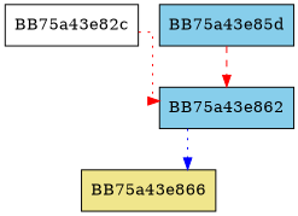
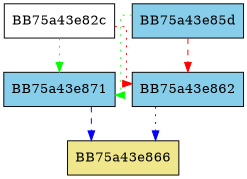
  digraph {
    splines=ortho
    node [fillcolor=skyblue shape=box style=filled]
    edge [color=green style=dotted]
    BB75a43e82c [fillcolor=white]
+   BB75a43e871
    BB75a43e862
    BB75a43e866 [fillcolor=khaki]
    BB75a43e85d
+   BB75a43e82c -> BB75a43e871
    BB75a43e82c -> BB75a43e862 [color=red]
+   BB75a43e871 -> BB75a43e866 [color=blue style=dashed]
    BB75a43e862 -> BB75a43e866 [color=blue]
+   BB75a43e85d -> BB75a43e871
    BB75a43e85d -> BB75a43e862 [color=red style=dashed]
  }
